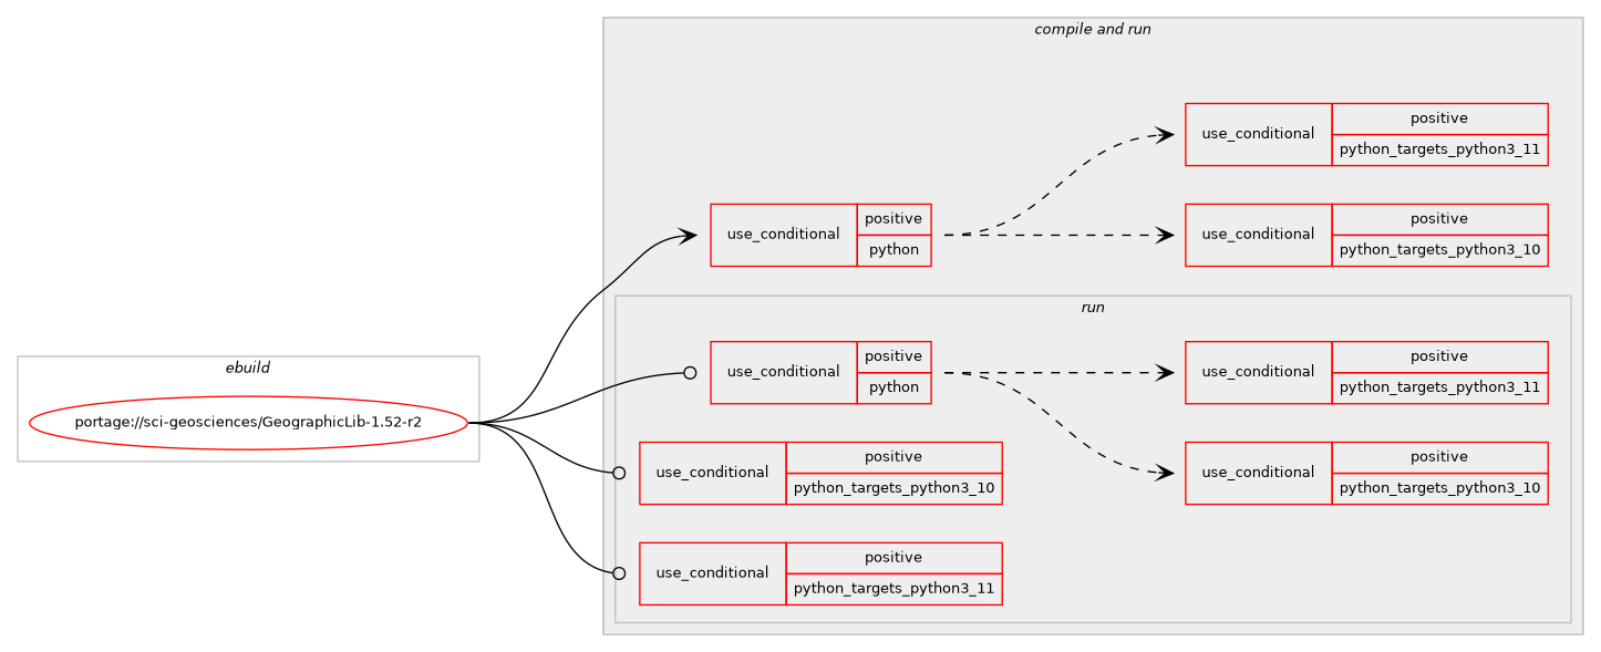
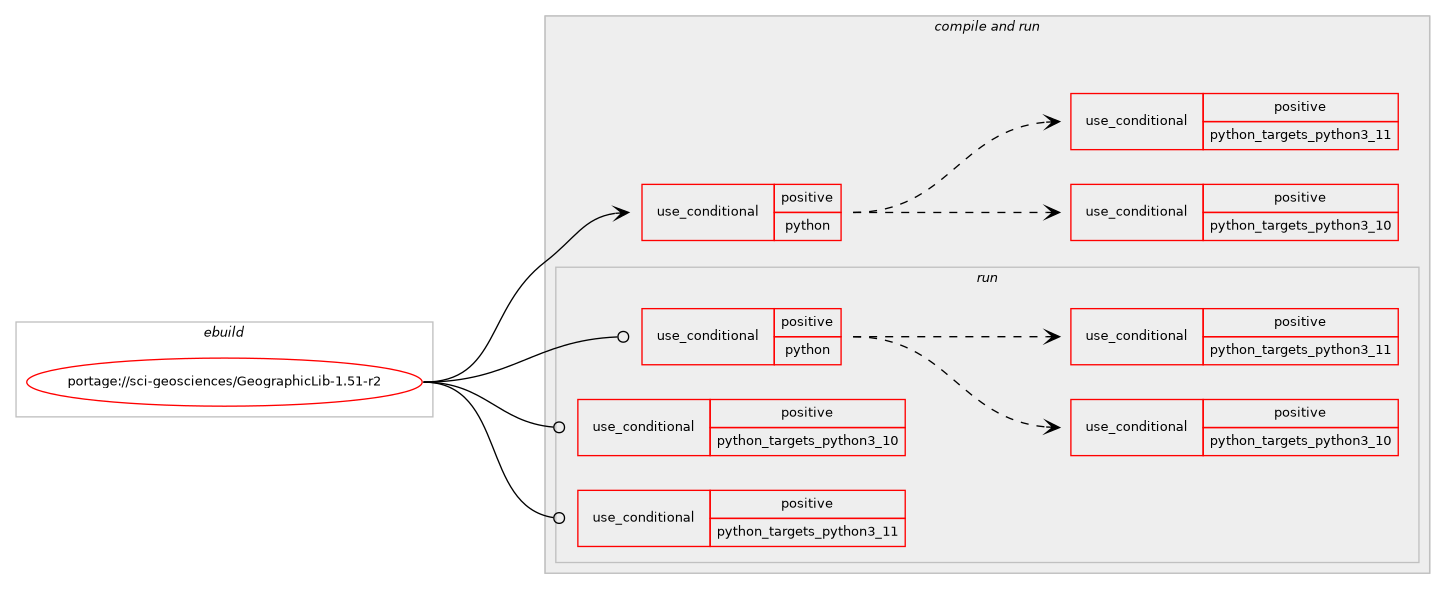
  digraph {
    compound=true
    concentrate=true
    fontname=Helvetica
    fontsize=10
    newrank=true
    rankdir=LR
    ranksep=1.5
    node [color=red fontname=Helvetica fontsize=10 shape=none]
    edge [arrowhead=vee headport=w style=solid tailport=e weight=20]
-   n1 [label="portage://sci-geosciences/GeographicLib-1.52-r2" width=4 shape=""]
+   n1 [label="portage://sci-geosciences/GeographicLib-1.51-r2" width=4 shape=""]
    n2 [label=<<TABLE BORDER="0" CELLBORDER="1" CELLSPACING="0" CELLPADDING="4"><TR><TD ROWSPAN="3" CELLPADDING="10">use_conditional</TD></TR><TR><TD>positive</TD></TR><TR><TD>python_targets_python3_10</TD></TR></TABLE>>]
    n3 [label=<<TABLE BORDER="0" CELLBORDER="1" CELLSPACING="0" CELLPADDING="4"><TR><TD ROWSPAN="3" CELLPADDING="10">use_conditional</TD></TR><TR><TD>positive</TD></TR><TR><TD>python_targets_python3_11</TD></TR></TABLE>>]
    n4 [label=<<TABLE BORDER="0" CELLBORDER="1" CELLSPACING="0" CELLPADDING="4"><TR><TD ROWSPAN="3" CELLPADDING="10">use_conditional</TD></TR><TR><TD>positive</TD></TR><TR><TD>python</TD></TR></TABLE>>]
    n5 [label=<<TABLE BORDER="0" CELLBORDER="1" CELLSPACING="0" CELLPADDING="4"><TR><TD ROWSPAN="3" CELLPADDING="10">use_conditional</TD></TR><TR><TD>positive</TD></TR><TR><TD>python_targets_python3_10</TD></TR></TABLE>>]
    n6 [label=<<TABLE BORDER="0" CELLBORDER="1" CELLSPACING="0" CELLPADDING="4"><TR><TD ROWSPAN="3" CELLPADDING="10">use_conditional</TD></TR><TR><TD>positive</TD></TR><TR><TD>python_targets_python3_11</TD></TR></TABLE>>]
    n7 [label=<<TABLE BORDER="0" CELLBORDER="1" CELLSPACING="0" CELLPADDING="4"><TR><TD ROWSPAN="3" CELLPADDING="10">use_conditional</TD></TR><TR><TD>positive</TD></TR><TR><TD>python</TD></TR></TABLE>>]
    n8 [label=<<TABLE BORDER="0" CELLBORDER="1" CELLSPACING="0" CELLPADDING="4"><TR><TD ROWSPAN="3" CELLPADDING="10">use_conditional</TD></TR><TR><TD>positive</TD></TR><TR><TD>python_targets_python3_10</TD></TR></TABLE>>]
    n9 [label=<<TABLE BORDER="0" CELLBORDER="1" CELLSPACING="0" CELLPADDING="4"><TR><TD ROWSPAN="3" CELLPADDING="10">use_conditional</TD></TR><TR><TD>positive</TD></TR><TR><TD>python_targets_python3_11</TD></TR></TABLE>>]
    subgraph cluster_1 {
      color=gray
      label=<<i>ebuild</i>>
      rank=same
      n1
    }
    subgraph cluster_2 {
      color=gray
      label=<<i>dependencies</i>>
      subgraph cluster_3 {
        color=gray
        fillcolor="#eeeeee"
        label=<<i>compile</i>>
        style=filled
        subgraph sub_4 {
          color=gray
          fillcolor="#eeeeee"
          label=<<i>compile</i>>
          style=filled
          n4
          subgraph sub_5 {
            color=gray
            fillcolor="#eeeeee"
            label=<<i>compile</i>>
            style=filled
            n2
          }
          subgraph sub_6 {
            color=gray
            fillcolor="#eeeeee"
            label=<<i>compile</i>>
            style=filled
            n3
          }
        }
      }
      subgraph cluster_7 {
        color=gray
        fillcolor="#eeeeee"
        label=<<i>compile and run</i>>
        style=filled
      }
      subgraph cluster_8 {
        color=gray
        fillcolor="#eeeeee"
        label=<<i>run</i>>
        style=filled
        subgraph sub_9 {
          color=gray
          fillcolor="#eeeeee"
          label=<<i>run</i>>
          style=filled
          n7
          subgraph sub_10 {
            color=gray
            fillcolor="#eeeeee"
            label=<<i>run</i>>
            style=filled
            n5
          }
          subgraph sub_11 {
            color=gray
            fillcolor="#eeeeee"
            label=<<i>run</i>>
            style=filled
            n6
          }
        }
        subgraph sub_12 {
          color=gray
          fillcolor="#eeeeee"
          label=<<i>run</i>>
          style=filled
          n8
        }
        subgraph sub_13 {
          color=gray
          fillcolor="#eeeeee"
          label=<<i>run</i>>
          style=filled
          n9
        }
      }
    }
    subgraph cluster_14 {
      color=gray
      label=<<i>candidates</i>>
      rank=same
    }
    n1 -> n4
    n1 -> n7 [arrowhead=odot]
    n1 -> n8 [arrowhead=odot]
    n1 -> n9 [arrowhead=odot]
    n4 -> n2 [style=dashed]
    n4 -> n3 [style=dashed]
    n7 -> n5 [style=dashed]
    n7 -> n6 [style=dashed]
  }
